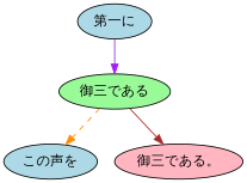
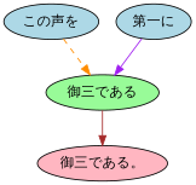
  digraph {
    node [fillcolor=lightblue style=filled]
    edge [style=solid]
    n1 [label="この声を"]
    n2 [fillcolor=palegreen label="御三である"]
    n3 [fillcolor=lightpink label="御三である。"]
    n4 [label="第一に"]
-   n2 -> n1 [color=darkorange style=dashed]
+   n1 -> n2 [color=darkorange style=dashed]
    n2 -> n3 [color=brown]
    n4 -> n2 [color=purple]
  }
